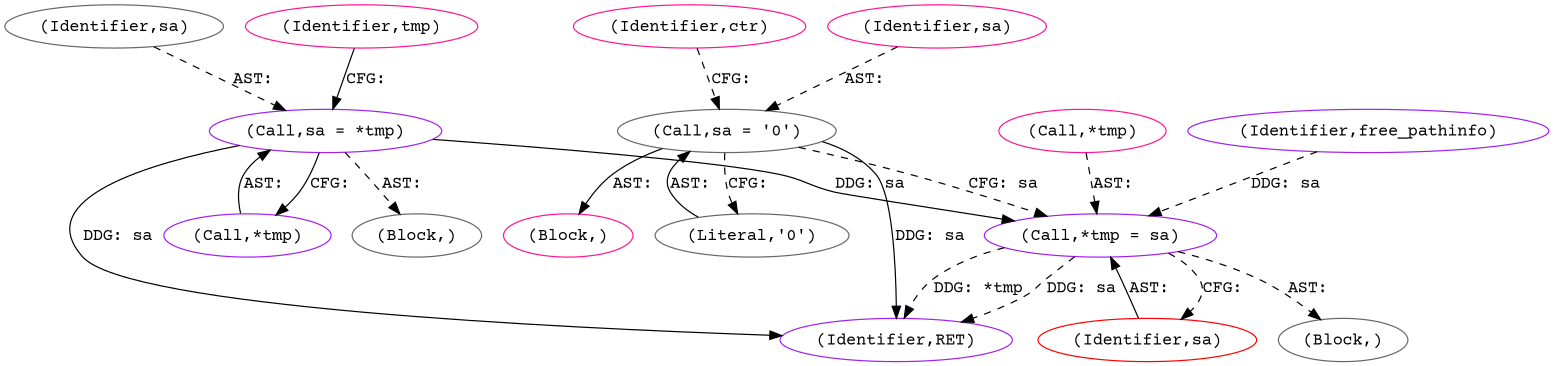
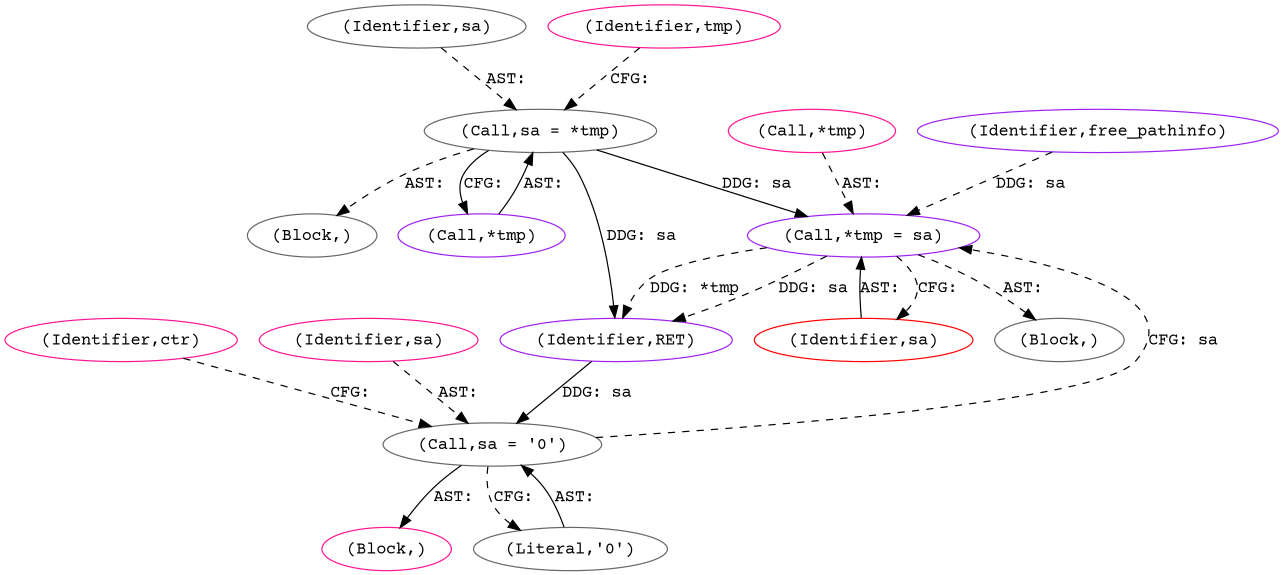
  digraph {
    fontname="Courier Prime"
    node [color=purple fontname="Courier Prime"]
    edge [fontname="Courier Prime" style=dashed]
    n1 [label="(Call,*tmp = sa)"]
    n2 [color=red label="(Identifier,sa)"]
    n3 [label="(Identifier,RET)"]
    n4 [color=gray40 label="(Block,)"]
-   n5 [label="(Call,sa = *tmp)"]
+   n5 [color=gray40 label="(Call,sa = *tmp)"]
    n6 [color=gray40 label="(Block,)"]
    n7 [label="(Call,*tmp)"]
    n8 [color=gray40 label="(Call,sa = '\0')"]
    n9 [color=deeppink label="(Block,)"]
    n10 [color=gray40 label="(Literal,'\0')"]
    n11 [color=deeppink label="(Call,*tmp)"]
    n12 [color=gray40 label="(Identifier,sa)"]
    n13 [color=deeppink label="(Identifier,tmp)"]
    n14 [label="(Identifier,free_pathinfo)"]
    n15 [color=deeppink label="(Identifier,ctr)"]
    n16 [color=deeppink label="(Identifier,sa)"]
    n1 -> n2 [label="CFG: "]
    n1 -> n3 [label="DDG: *tmp"]
    n1 -> n3 [label="DDG: sa"]
    n1 -> n4 [label="AST: "]
    n2 -> n1 [label="AST: " style=solid]
    n5 -> n1 [label="DDG: sa" style=solid]
    n5 -> n3 [label="DDG: sa" style=solid]
    n5 -> n6 [label="AST: "]
    n5 -> n7 [label="CFG: " style=solid]
    n7 -> n5 [label="AST: " style=solid]
    n8 -> n1 [label="CFG: sa"]
-   n8 -> n3 [label="DDG: sa" style=solid]
+   n3 -> n8 [label="DDG: sa" style=solid]
    n8 -> n9 [label="AST: " style=solid]
    n8 -> n10 [label="CFG: "]
    n10 -> n8 [label="AST: " style=solid]
    n11 -> n1 [label="AST: "]
    n12 -> n5 [label="AST: "]
-   n13 -> n5 [label="CFG: " style=solid]
+   n13 -> n5 [label="CFG: "]
    n14 -> n1 [label="DDG: sa"]
    n15 -> n8 [label="CFG: "]
    n16 -> n8 [label="AST: "]
  }
